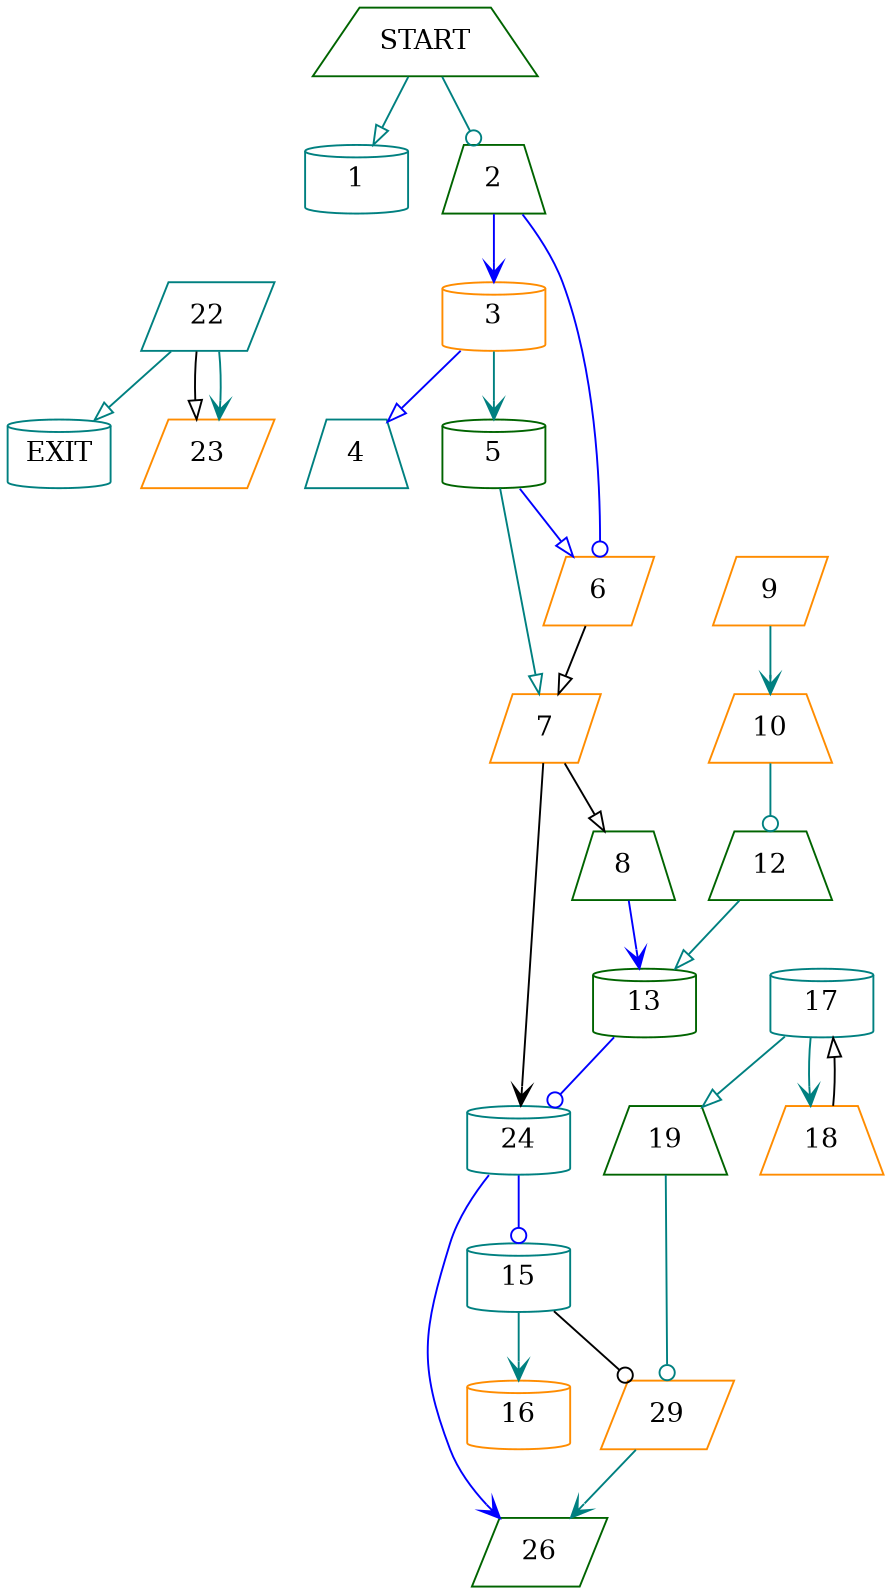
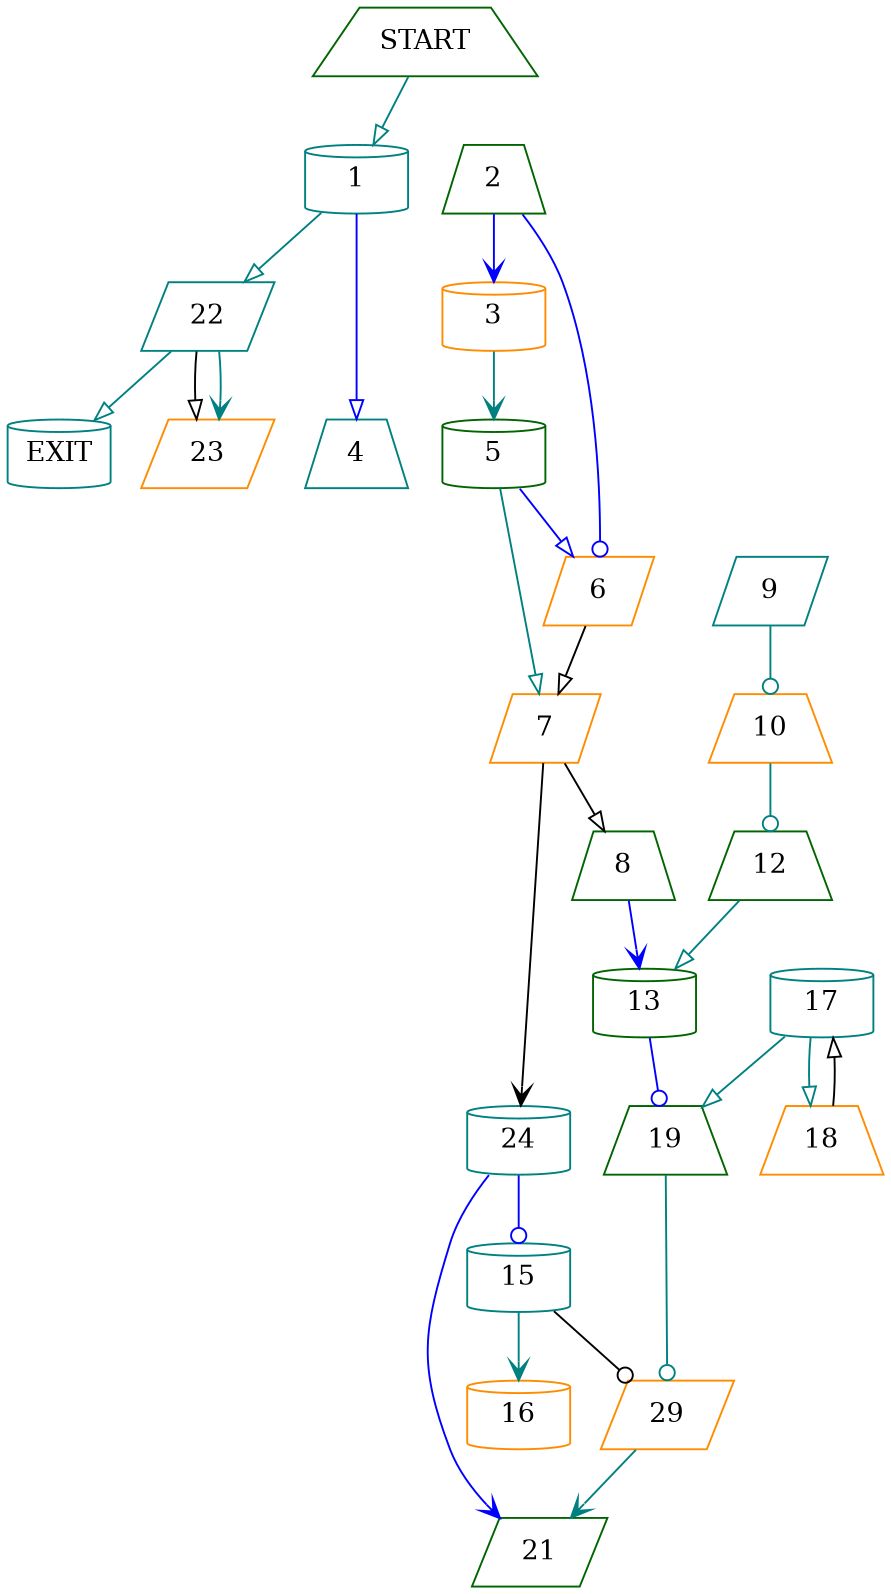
  digraph {
    node [color=darkorange shape=cylinder]
    edge [arrowhead=onormal color=teal]
    n1 [color=darkgreen label=START shape=trapezium]
    1 [color=teal]
    2 [color=darkgreen shape=trapezium]
    22 [color=teal shape=parallelogram]
    3
    6 [shape=parallelogram]
    23 [shape=parallelogram]
    n8 [color=teal label=EXIT]
    4 [color=teal shape=trapezium]
    5 [color=darkgreen]
    7 [shape=parallelogram]
    8 [color=darkgreen shape=trapezium]
    n13 [color=teal label=24]
    13 [color=darkgreen]
    15 [color=teal]
-   21 [color=darkgreen shape=parallelogram label=26]
-   9 [shape=parallelogram]
+   21 [color=darkgreen shape=parallelogram]
+   9 [color=teal shape=parallelogram]
    10 [shape=trapezium]
    12 [color=darkgreen shape=trapezium]
    16
    n21 [label=29 shape=parallelogram]
    17 [color=teal]
    18 [shape=trapezium]
    19 [color=darkgreen shape=trapezium]
    n1 -> 1
-   n1 -> 2 [arrowhead=odot]
+   1 -> 22
    2 -> 3 [arrowhead=vee color=blue]
    2 -> 6 [arrowhead=odot color=blue]
    22 -> 23 [color=black]
    22 -> 23 [arrowhead=vee tailport=s2]
    22 -> n8
-   3 -> 4 [color=blue]
+   1 -> 4 [color=blue]
    3 -> 5 [arrowhead=vee]
    6 -> 7 [color=black]
    5 -> 6 [color=blue]
    5 -> 7
    7 -> 8 [color=black]
    7 -> n13 [arrowhead=vee color=black]
    8 -> 13 [arrowhead=vee color=blue]
    n13 -> 15 [arrowhead=odot color=blue]
    n13 -> 21 [arrowhead=vee color=blue]
-   13 -> n13 [arrowhead=odot color=blue]
+   13 -> 19 [arrowhead=odot color=blue]
    15 -> 16 [arrowhead=vee]
    15 -> n21 [arrowhead=odot color=black]
-   9 -> 10 [arrowhead=vee]
+   9 -> 10 [arrowhead=odot]
    10 -> 12 [arrowhead=odot]
    12 -> 13
    n21 -> 21 [arrowhead=vee]
-   17 -> 18 [arrowhead=vee]
+   17 -> 18
    17 -> 19
    18 -> 17 [color=black]
    19 -> n21 [arrowhead=odot]
  }
